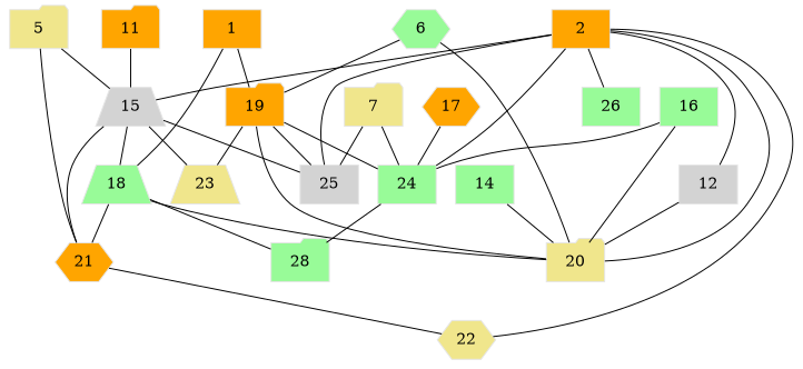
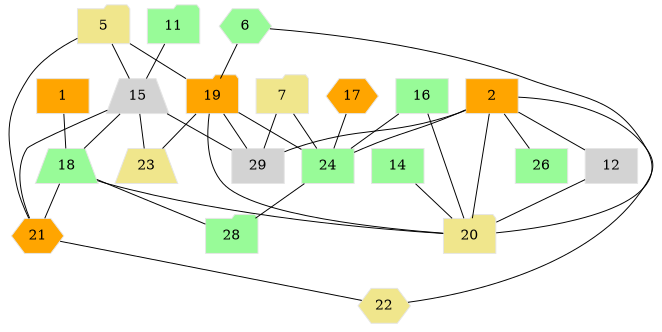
  graph {
    node [color=gray90 fillcolor=palegreen shape=box style=filled]
    edge [weight=1.0]
    1 [fillcolor=orange]
    18 [shape=trapezium]
    21 [fillcolor=orange shape=hexagon]
    20 [fillcolor=khaki shape=folder]
    28 [shape=folder]
    5 [fillcolor=khaki shape=folder]
    15 [fillcolor=lightgrey shape=trapezium]
    19 [fillcolor=orange shape=folder]
-   25 [fillcolor=lightgrey]
+   25 [fillcolor=lightgrey label=29]
    23 [fillcolor=khaki shape=trapezium]
    24
    22 [fillcolor=khaki shape=hexagon]
    6 [shape=hexagon]
    7 [fillcolor=khaki shape=folder]
    n15 [fillcolor=orange label=2]
    12 [fillcolor=lightgrey]
    26
-   11 [fillcolor=orange shape=folder]
+   11 [shape=folder]
    14
    16
    17 [fillcolor=orange shape=hexagon]
    1 -- 18
    18 -- 21
    18 -- 20
    18 -- 28
    21 -- 22
    5 -- 21
    5 -- 15
-   1 -- 19
+   5 -- 19
    15 -- 18 [weight=2.0]
    15 -- 21
    15 -- 25 [weight=3.0]
    15 -- 23
    19 -- 20
    19 -- 25
    19 -- 23
    19 -- 24 [weight=3.0]
    24 -- 28
    6 -- 20
    6 -- 19
    7 -- 25
    7 -- 24
    n15 -- 20 [weight=2.0]
-   n15 -- 15 [weight=2.0]
    n15 -- 25 [weight=2.0]
    n15 -- 24
    n15 -- 22
    n15 -- 12
    n15 -- 26
    12 -- 20
    11 -- 15
    14 -- 20
    16 -- 20
    16 -- 24 [weight=2.0]
    17 -- 24
  }
